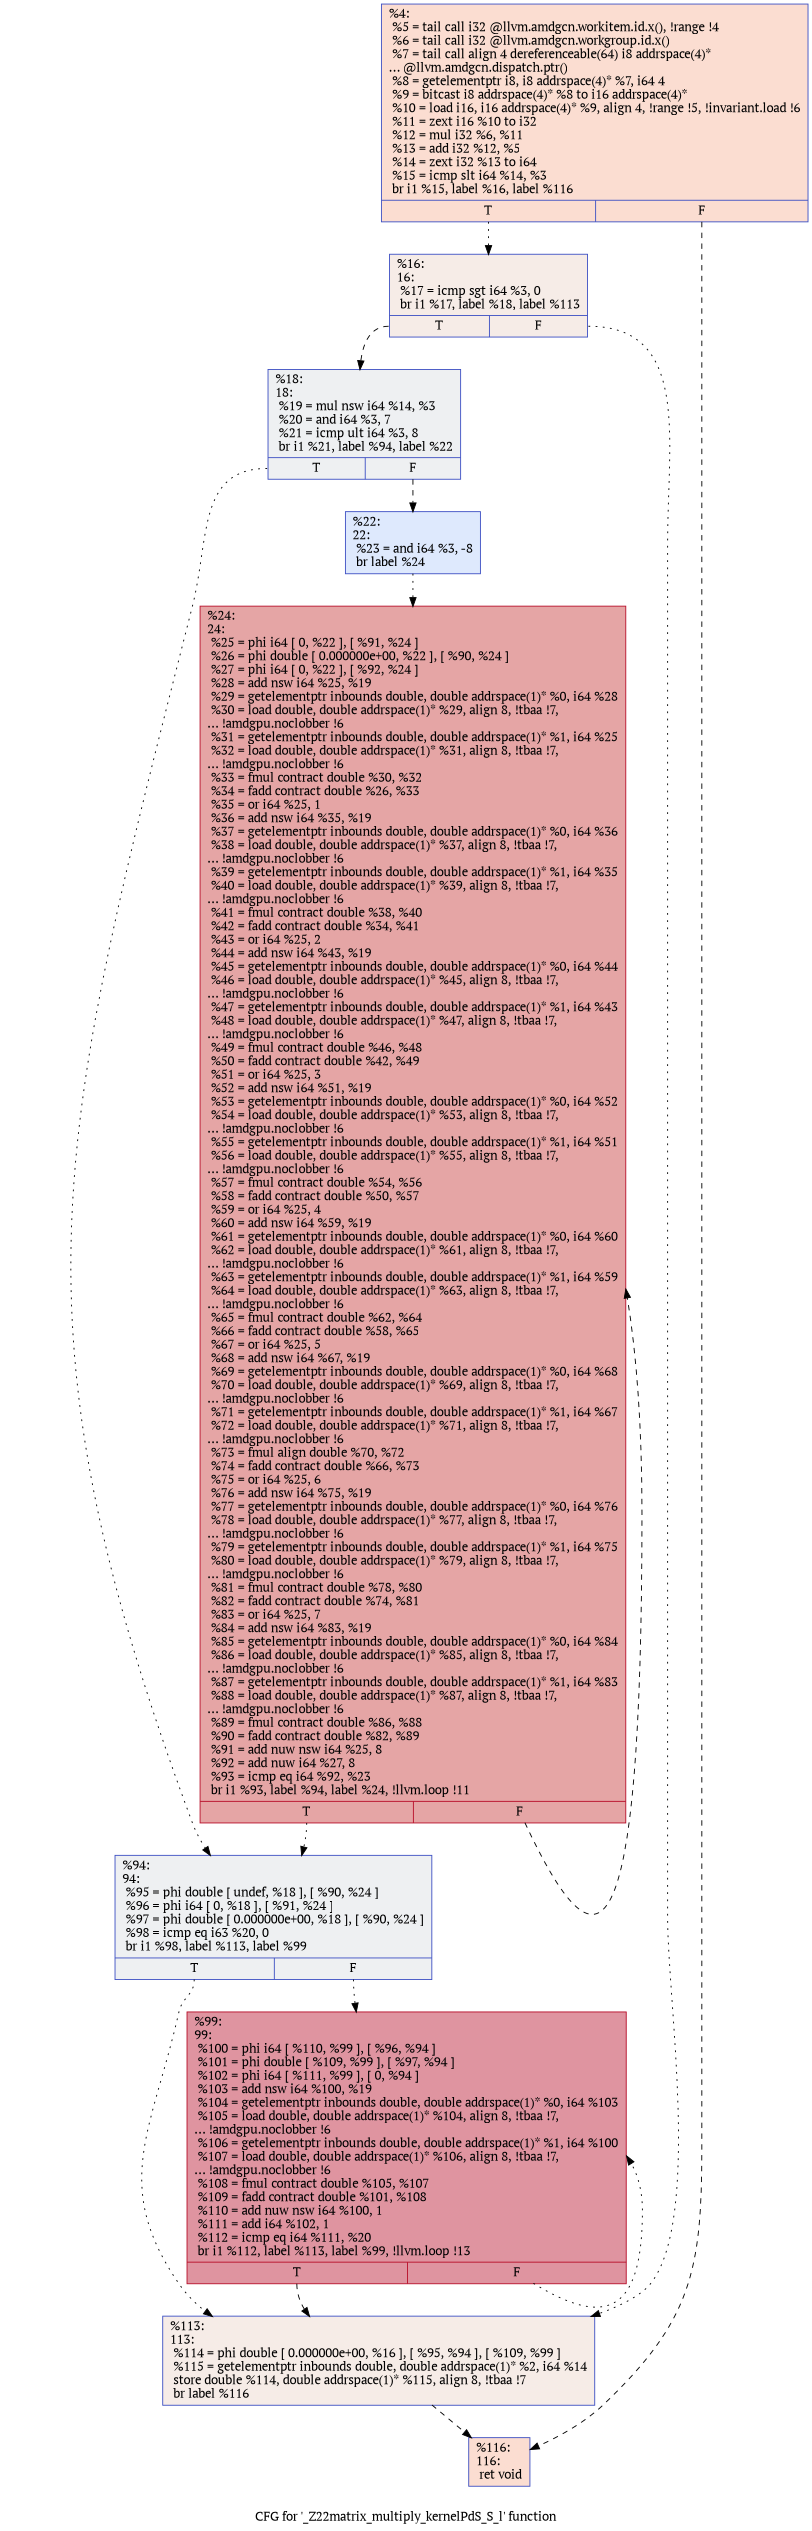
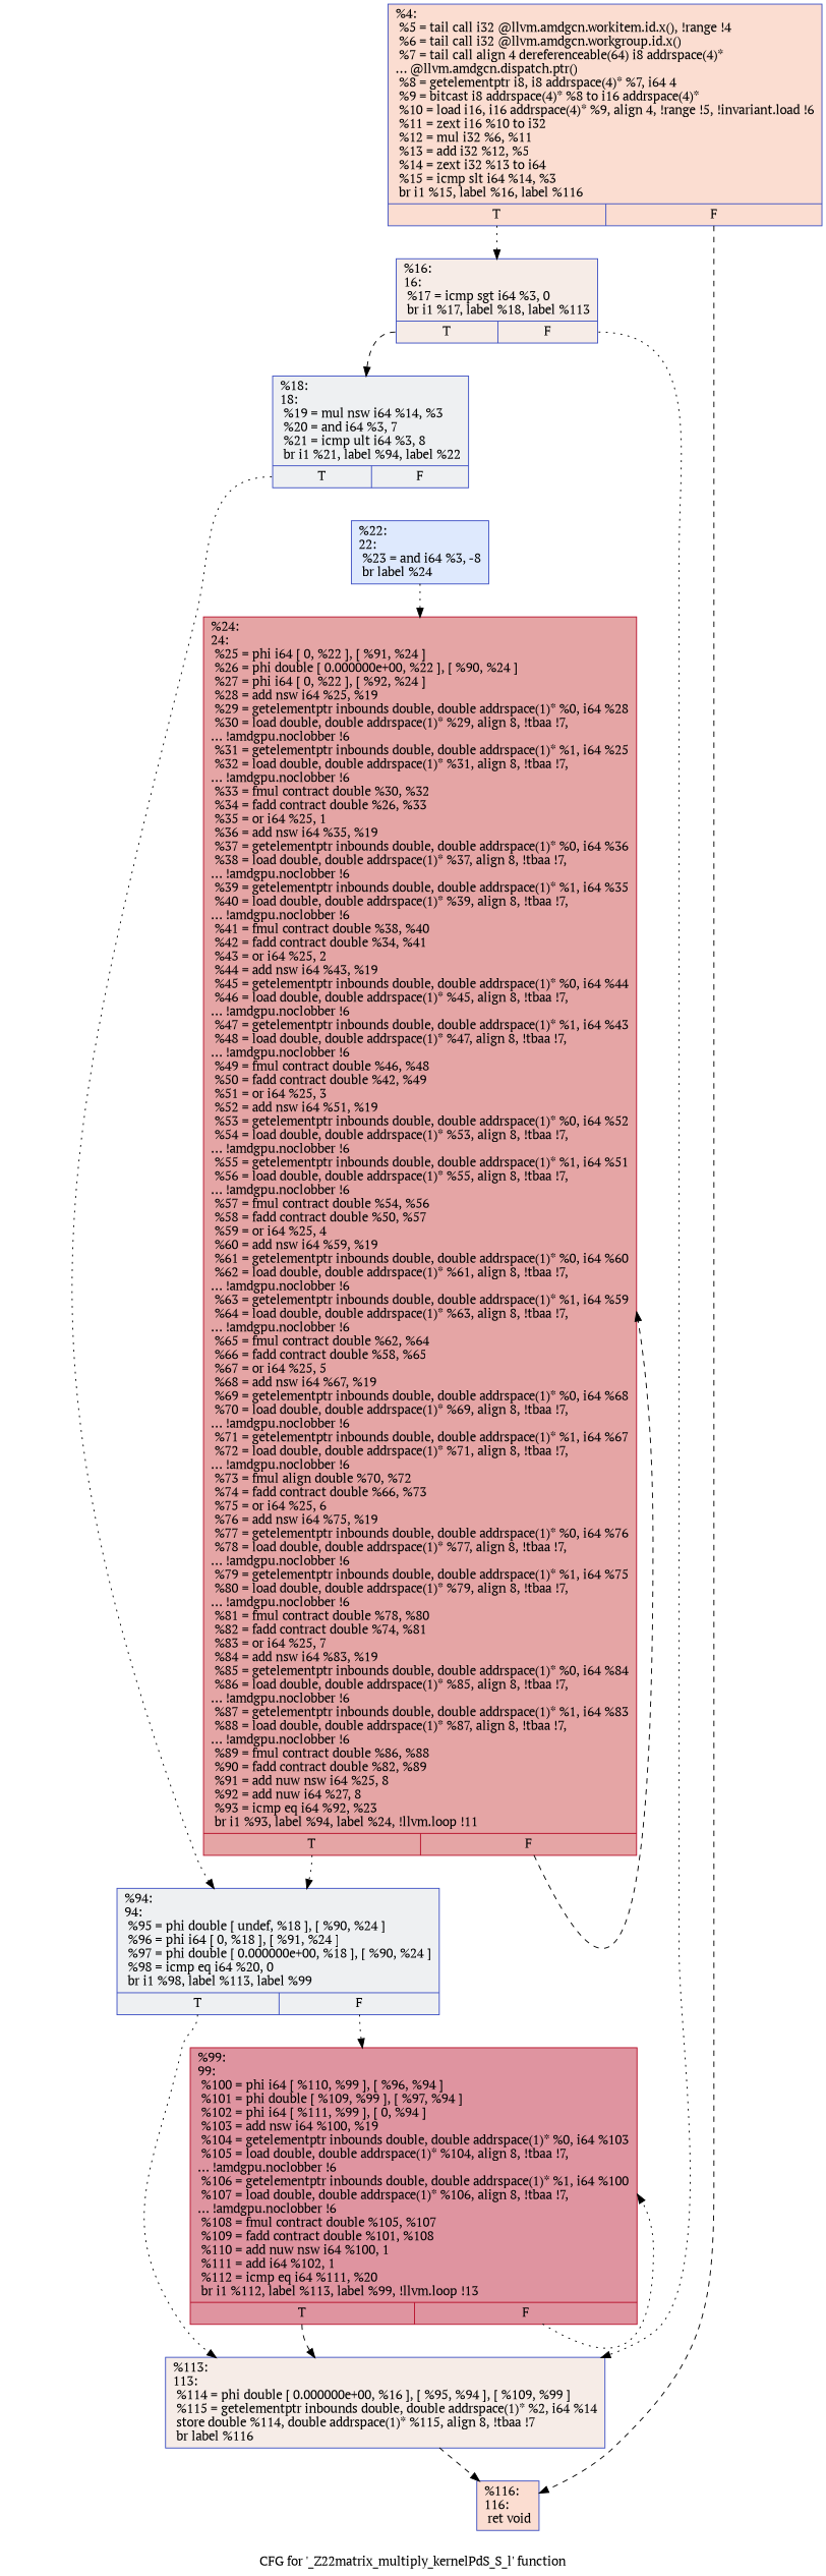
  digraph {
    fontname="PT Serif"
    label="CFG for '_Z22matrix_multiply_kernelPdS_S_l' function"
    node [color="#3d50c3ff" fillcolor="#f7b39670" fontname="PT Serif" shape=record style=filled]
    edge [fontname="PT Serif" style=dotted tailport=s0]
    n1 [label="{%4:\l  %5 = tail call i32 @llvm.amdgcn.workitem.id.x(), !range !4\l  %6 = tail call i32 @llvm.amdgcn.workgroup.id.x()\l  %7 = tail call align 4 dereferenceable(64) i8 addrspace(4)*\l... @llvm.amdgcn.dispatch.ptr()\l  %8 = getelementptr i8, i8 addrspace(4)* %7, i64 4\l  %9 = bitcast i8 addrspace(4)* %8 to i16 addrspace(4)*\l  %10 = load i16, i16 addrspace(4)* %9, align 4, !range !5, !invariant.load !6\l  %11 = zext i16 %10 to i32\l  %12 = mul i32 %6, %11\l  %13 = add i32 %12, %5\l  %14 = zext i32 %13 to i64\l  %15 = icmp slt i64 %14, %3\l  br i1 %15, label %16, label %116\l|{<s0>T|<s1>F}}"]
    n2 [fillcolor="#ead5c970" label="{%16:\l16:                                               \l  %17 = icmp sgt i64 %3, 0\l  br i1 %17, label %18, label %113\l|{<s0>T|<s1>F}}"]
    n3 [label="{%116:\l116:                                              \l  ret void\l}"]
    n4 [fillcolor="#d9dce170" label="{%18:\l18:                                               \l  %19 = mul nsw i64 %14, %3\l  %20 = and i64 %3, 7\l  %21 = icmp ult i64 %3, 8\l  br i1 %21, label %94, label %22\l|{<s0>T|<s1>F}}"]
    n5 [fillcolor="#ead5c970" label="{%113:\l113:                                              \l  %114 = phi double [ 0.000000e+00, %16 ], [ %95, %94 ], [ %109, %99 ]\l  %115 = getelementptr inbounds double, double addrspace(1)* %2, i64 %14\l  store double %114, double addrspace(1)* %115, align 8, !tbaa !7\l  br label %116\l}"]
-   n6 [fillcolor="#d9dce170" label="{%94:\l94:                                               \l  %95 = phi double [ undef, %18 ], [ %90, %24 ]\l  %96 = phi i64 [ 0, %18 ], [ %91, %24 ]\l  %97 = phi double [ 0.000000e+00, %18 ], [ %90, %24 ]\l  %98 = icmp eq i63 %20, 0\l  br i1 %98, label %113, label %99\l|{<s0>T|<s1>F}}"]
+   n6 [fillcolor="#d9dce170" label="{%94:\l94:                                               \l  %95 = phi double [ undef, %18 ], [ %90, %24 ]\l  %96 = phi i64 [ 0, %18 ], [ %91, %24 ]\l  %97 = phi double [ 0.000000e+00, %18 ], [ %90, %24 ]\l  %98 = icmp eq i64 %20, 0\l  br i1 %98, label %113, label %99\l|{<s0>T|<s1>F}}"]
    n7 [fillcolor="#b5cdfa70" label="{%22:\l22:                                               \l  %23 = and i64 %3, -8\l  br label %24\l}"]
    n8 [color="#b70d28ff" fillcolor="#b70d2870" label="{%99:\l99:                                               \l  %100 = phi i64 [ %110, %99 ], [ %96, %94 ]\l  %101 = phi double [ %109, %99 ], [ %97, %94 ]\l  %102 = phi i64 [ %111, %99 ], [ 0, %94 ]\l  %103 = add nsw i64 %100, %19\l  %104 = getelementptr inbounds double, double addrspace(1)* %0, i64 %103\l  %105 = load double, double addrspace(1)* %104, align 8, !tbaa !7,\l... !amdgpu.noclobber !6\l  %106 = getelementptr inbounds double, double addrspace(1)* %1, i64 %100\l  %107 = load double, double addrspace(1)* %106, align 8, !tbaa !7,\l... !amdgpu.noclobber !6\l  %108 = fmul contract double %105, %107\l  %109 = fadd contract double %101, %108\l  %110 = add nuw nsw i64 %100, 1\l  %111 = add i64 %102, 1\l  %112 = icmp eq i64 %111, %20\l  br i1 %112, label %113, label %99, !llvm.loop !13\l|{<s0>T|<s1>F}}"]
    n9 [color="#b70d28ff" fillcolor="#c5333470" label="{%24:\l24:                                               \l  %25 = phi i64 [ 0, %22 ], [ %91, %24 ]\l  %26 = phi double [ 0.000000e+00, %22 ], [ %90, %24 ]\l  %27 = phi i64 [ 0, %22 ], [ %92, %24 ]\l  %28 = add nsw i64 %25, %19\l  %29 = getelementptr inbounds double, double addrspace(1)* %0, i64 %28\l  %30 = load double, double addrspace(1)* %29, align 8, !tbaa !7,\l... !amdgpu.noclobber !6\l  %31 = getelementptr inbounds double, double addrspace(1)* %1, i64 %25\l  %32 = load double, double addrspace(1)* %31, align 8, !tbaa !7,\l... !amdgpu.noclobber !6\l  %33 = fmul contract double %30, %32\l  %34 = fadd contract double %26, %33\l  %35 = or i64 %25, 1\l  %36 = add nsw i64 %35, %19\l  %37 = getelementptr inbounds double, double addrspace(1)* %0, i64 %36\l  %38 = load double, double addrspace(1)* %37, align 8, !tbaa !7,\l... !amdgpu.noclobber !6\l  %39 = getelementptr inbounds double, double addrspace(1)* %1, i64 %35\l  %40 = load double, double addrspace(1)* %39, align 8, !tbaa !7,\l... !amdgpu.noclobber !6\l  %41 = fmul contract double %38, %40\l  %42 = fadd contract double %34, %41\l  %43 = or i64 %25, 2\l  %44 = add nsw i64 %43, %19\l  %45 = getelementptr inbounds double, double addrspace(1)* %0, i64 %44\l  %46 = load double, double addrspace(1)* %45, align 8, !tbaa !7,\l... !amdgpu.noclobber !6\l  %47 = getelementptr inbounds double, double addrspace(1)* %1, i64 %43\l  %48 = load double, double addrspace(1)* %47, align 8, !tbaa !7,\l... !amdgpu.noclobber !6\l  %49 = fmul contract double %46, %48\l  %50 = fadd contract double %42, %49\l  %51 = or i64 %25, 3\l  %52 = add nsw i64 %51, %19\l  %53 = getelementptr inbounds double, double addrspace(1)* %0, i64 %52\l  %54 = load double, double addrspace(1)* %53, align 8, !tbaa !7,\l... !amdgpu.noclobber !6\l  %55 = getelementptr inbounds double, double addrspace(1)* %1, i64 %51\l  %56 = load double, double addrspace(1)* %55, align 8, !tbaa !7,\l... !amdgpu.noclobber !6\l  %57 = fmul contract double %54, %56\l  %58 = fadd contract double %50, %57\l  %59 = or i64 %25, 4\l  %60 = add nsw i64 %59, %19\l  %61 = getelementptr inbounds double, double addrspace(1)* %0, i64 %60\l  %62 = load double, double addrspace(1)* %61, align 8, !tbaa !7,\l... !amdgpu.noclobber !6\l  %63 = getelementptr inbounds double, double addrspace(1)* %1, i64 %59\l  %64 = load double, double addrspace(1)* %63, align 8, !tbaa !7,\l... !amdgpu.noclobber !6\l  %65 = fmul contract double %62, %64\l  %66 = fadd contract double %58, %65\l  %67 = or i64 %25, 5\l  %68 = add nsw i64 %67, %19\l  %69 = getelementptr inbounds double, double addrspace(1)* %0, i64 %68\l  %70 = load double, double addrspace(1)* %69, align 8, !tbaa !7,\l... !amdgpu.noclobber !6\l  %71 = getelementptr inbounds double, double addrspace(1)* %1, i64 %67\l  %72 = load double, double addrspace(1)* %71, align 8, !tbaa !7,\l... !amdgpu.noclobber !6\l  %73 = fmul align double %70, %72\l  %74 = fadd contract double %66, %73\l  %75 = or i64 %25, 6\l  %76 = add nsw i64 %75, %19\l  %77 = getelementptr inbounds double, double addrspace(1)* %0, i64 %76\l  %78 = load double, double addrspace(1)* %77, align 8, !tbaa !7,\l... !amdgpu.noclobber !6\l  %79 = getelementptr inbounds double, double addrspace(1)* %1, i64 %75\l  %80 = load double, double addrspace(1)* %79, align 8, !tbaa !7,\l... !amdgpu.noclobber !6\l  %81 = fmul contract double %78, %80\l  %82 = fadd contract double %74, %81\l  %83 = or i64 %25, 7\l  %84 = add nsw i64 %83, %19\l  %85 = getelementptr inbounds double, double addrspace(1)* %0, i64 %84\l  %86 = load double, double addrspace(1)* %85, align 8, !tbaa !7,\l... !amdgpu.noclobber !6\l  %87 = getelementptr inbounds double, double addrspace(1)* %1, i64 %83\l  %88 = load double, double addrspace(1)* %87, align 8, !tbaa !7,\l... !amdgpu.noclobber !6\l  %89 = fmul contract double %86, %88\l  %90 = fadd contract double %82, %89\l  %91 = add nuw nsw i64 %25, 8\l  %92 = add nuw i64 %27, 8\l  %93 = icmp eq i64 %92, %23\l  br i1 %93, label %94, label %24, !llvm.loop !11\l|{<s0>T|<s1>F}}"]
    n1 -> n2
    n1 -> n3 [style=dashed tailport=s1]
    n2 -> n4 [style=dashed]
    n2 -> n5 [tailport=s1]
    n4 -> n6
-   n4 -> n7 [style=dashed tailport=s1]
    n5 -> n3 [style=dashed]
    n6 -> n5
    n6 -> n8 [tailport=s1]
    n7 -> n9
    n8 -> n5 [style=dashed]
    n8 -> n8 [tailport=s1]
    n9 -> n6
    n9 -> n9 [style=dashed tailport=s1]
  }
